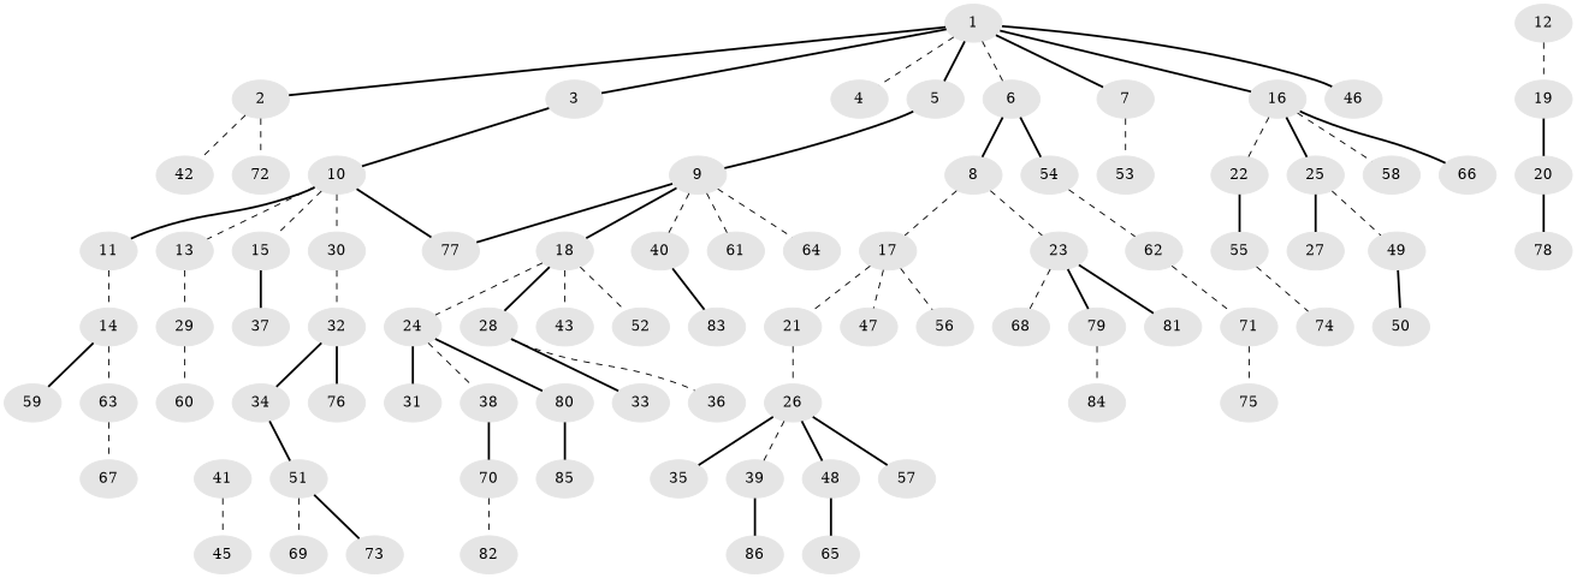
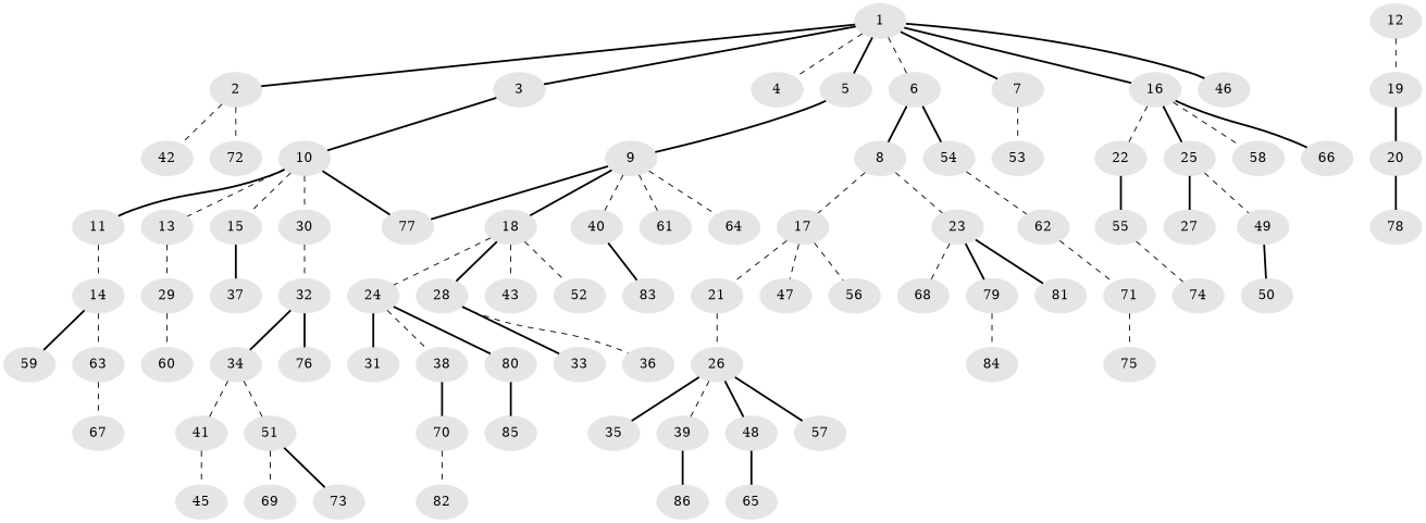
  graph {
    node [color=gray90 style=filled]
    edge [style=dashed]
    1
    2
    3
    4
    5
    6
    7
    16
    46
    42
    72
    10
    9
    8
    54
    53
    22
    25
    58
    66
    11
    13
    15
    30
    77
    18
    40
    61
    64
    17
    23
    62
    21
    47
    56
    68
    79
    81
    12
    19
    24
    28
    43
    52
    83
    14
    29
    37
    32
    59
    63
    20
    60
    67
    55
    27
    49
    26
    31
    38
    80
    33
    36
    78
    35
    39
    48
    57
    74
    84
    70
    85
    50
    86
    65
    34
    76
    41
    51
    45
    69
    73
    82
    71
    75
    1 -- 2 [style=bold]
    1 -- 3 [style=bold]
    1 -- 4
    1 -- 5 [style=bold]
    1 -- 6
    1 -- 7 [style=bold]
    1 -- 16 [style=bold]
    1 -- 46 [style=bold]
    2 -- 42
    2 -- 72
    3 -- 10 [style=bold]
    5 -- 9 [style=bold]
    6 -- 8 [style=bold]
    6 -- 54 [style=bold]
    7 -- 53
    16 -- 22
    16 -- 25 [style=bold]
    16 -- 58
    16 -- 66 [style=bold]
    10 -- 11 [style=bold]
    10 -- 13
    10 -- 15
    10 -- 30
    10 -- 77 [style=bold]
    9 -- 77 [style=bold]
    9 -- 18 [style=bold]
    9 -- 40
    9 -- 61
    9 -- 64
    8 -- 17
    8 -- 23
    54 -- 62
    22 -- 55 [style=bold]
    25 -- 27 [style=bold]
    25 -- 49
    11 -- 14
    13 -- 29
    15 -- 37 [style=bold]
    30 -- 32
    18 -- 24
    18 -- 28 [style=bold]
    18 -- 43
    18 -- 52
    40 -- 83 [style=bold]
    17 -- 21
    17 -- 47
    17 -- 56
    23 -- 68
    23 -- 79 [style=bold]
    23 -- 81 [style=bold]
    62 -- 71
    21 -- 26
    79 -- 84
    12 -- 19
    19 -- 20 [style=bold]
    24 -- 31 [style=bold]
    24 -- 38
    24 -- 80 [style=bold]
    28 -- 33 [style=bold]
    28 -- 36
    14 -- 59 [style=bold]
    14 -- 63
    29 -- 60
    32 -- 34 [style=bold]
    32 -- 76 [style=bold]
    63 -- 67
    20 -- 78 [style=bold]
    55 -- 74
    49 -- 50 [style=bold]
    26 -- 35 [style=bold]
    26 -- 39
    26 -- 48 [style=bold]
    26 -- 57 [style=bold]
    38 -- 70 [style=bold]
    80 -- 85 [style=bold]
    39 -- 86 [style=bold]
    48 -- 65 [style=bold]
    70 -- 82
-   34 -- 51 [style=bold]
+   34 -- 41
+   34 -- 51
    41 -- 45
    51 -- 69
    51 -- 73 [style=bold]
    71 -- 75
  }
